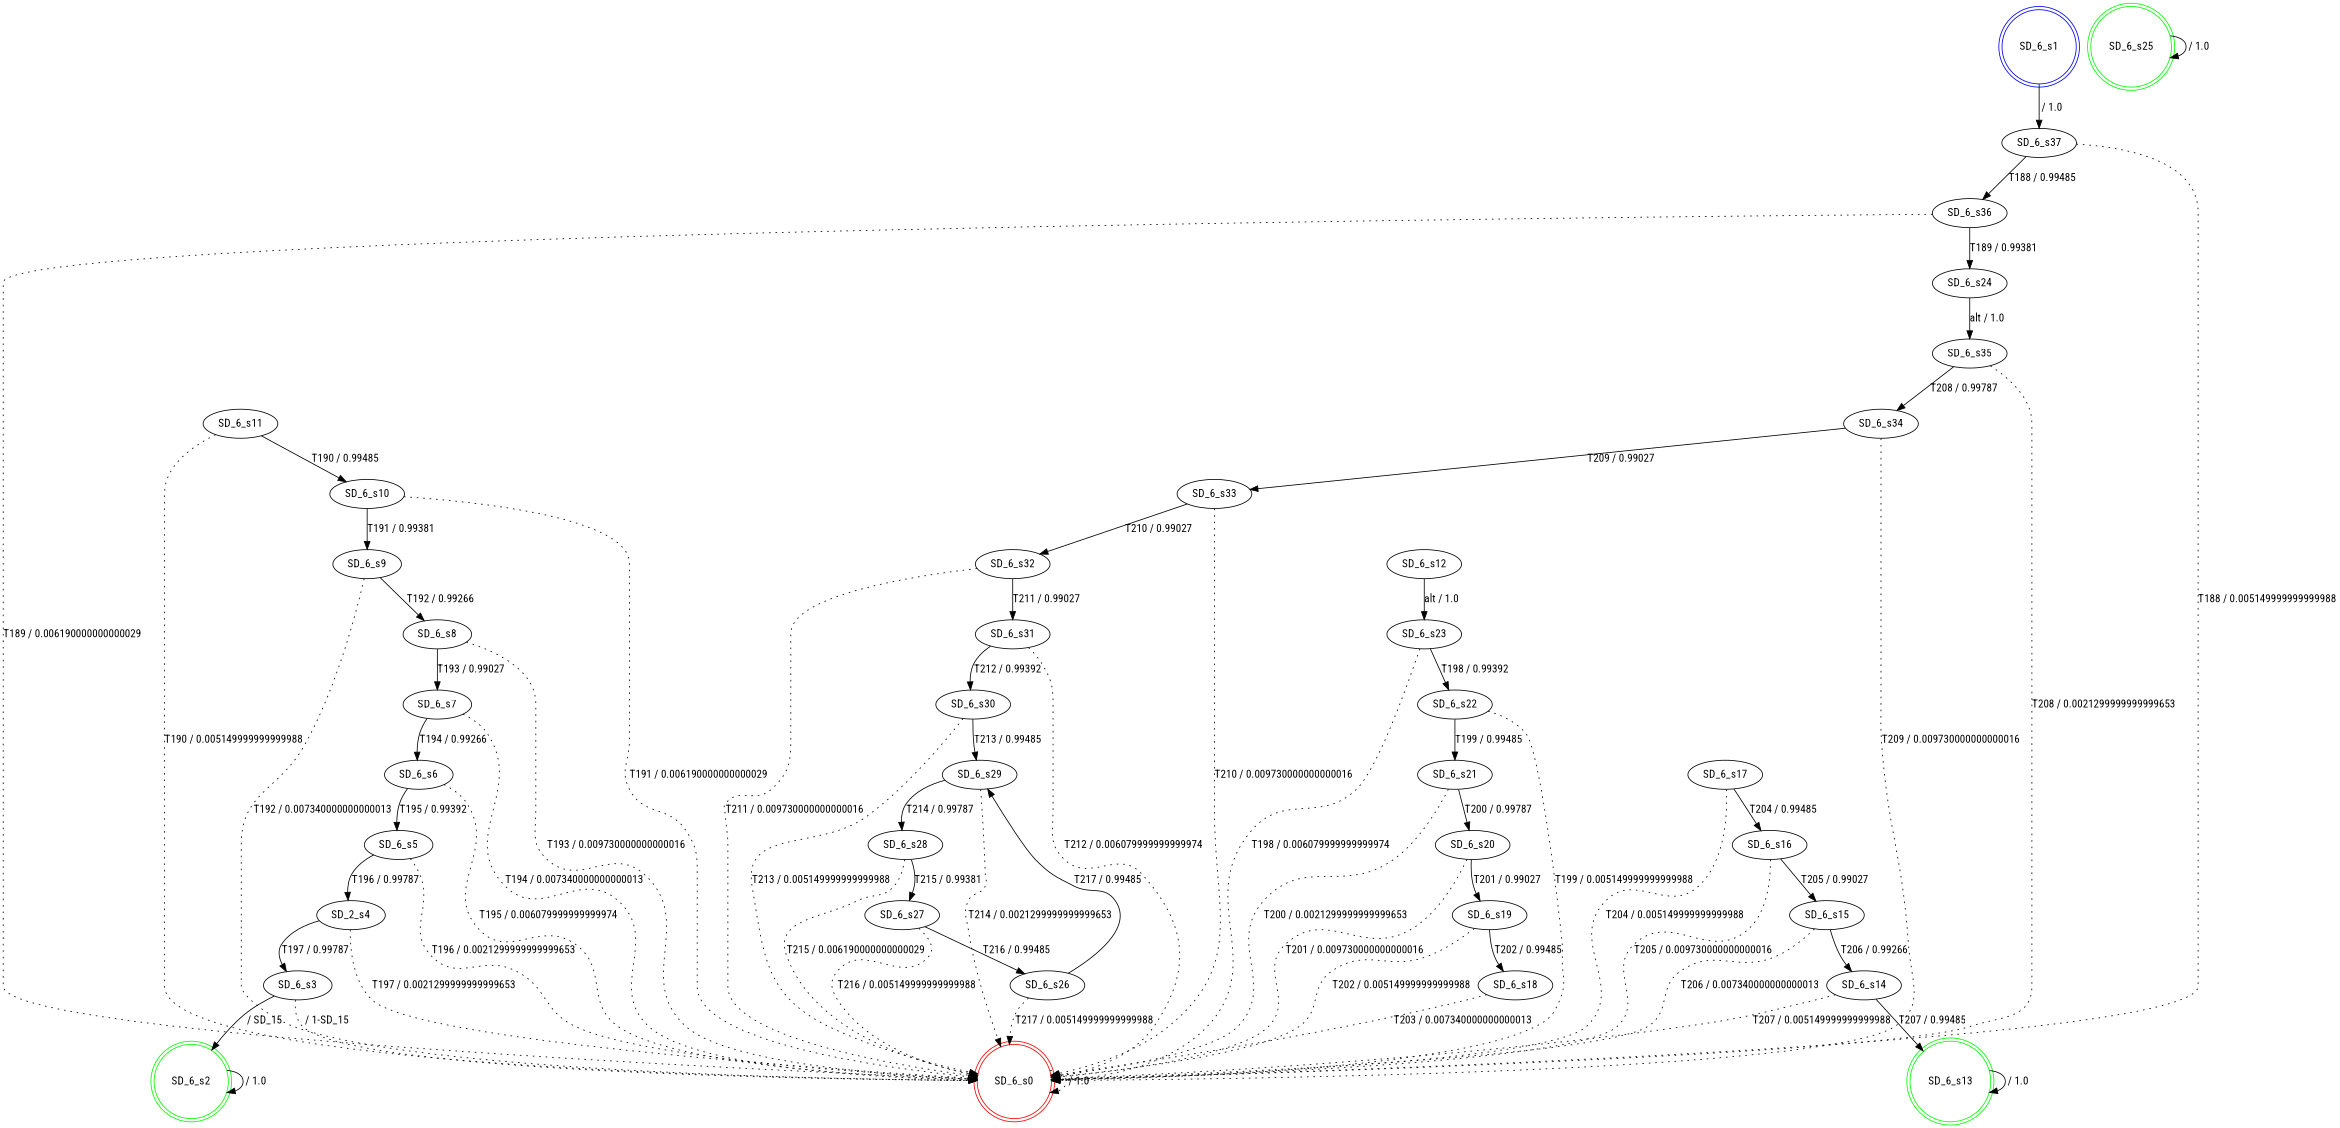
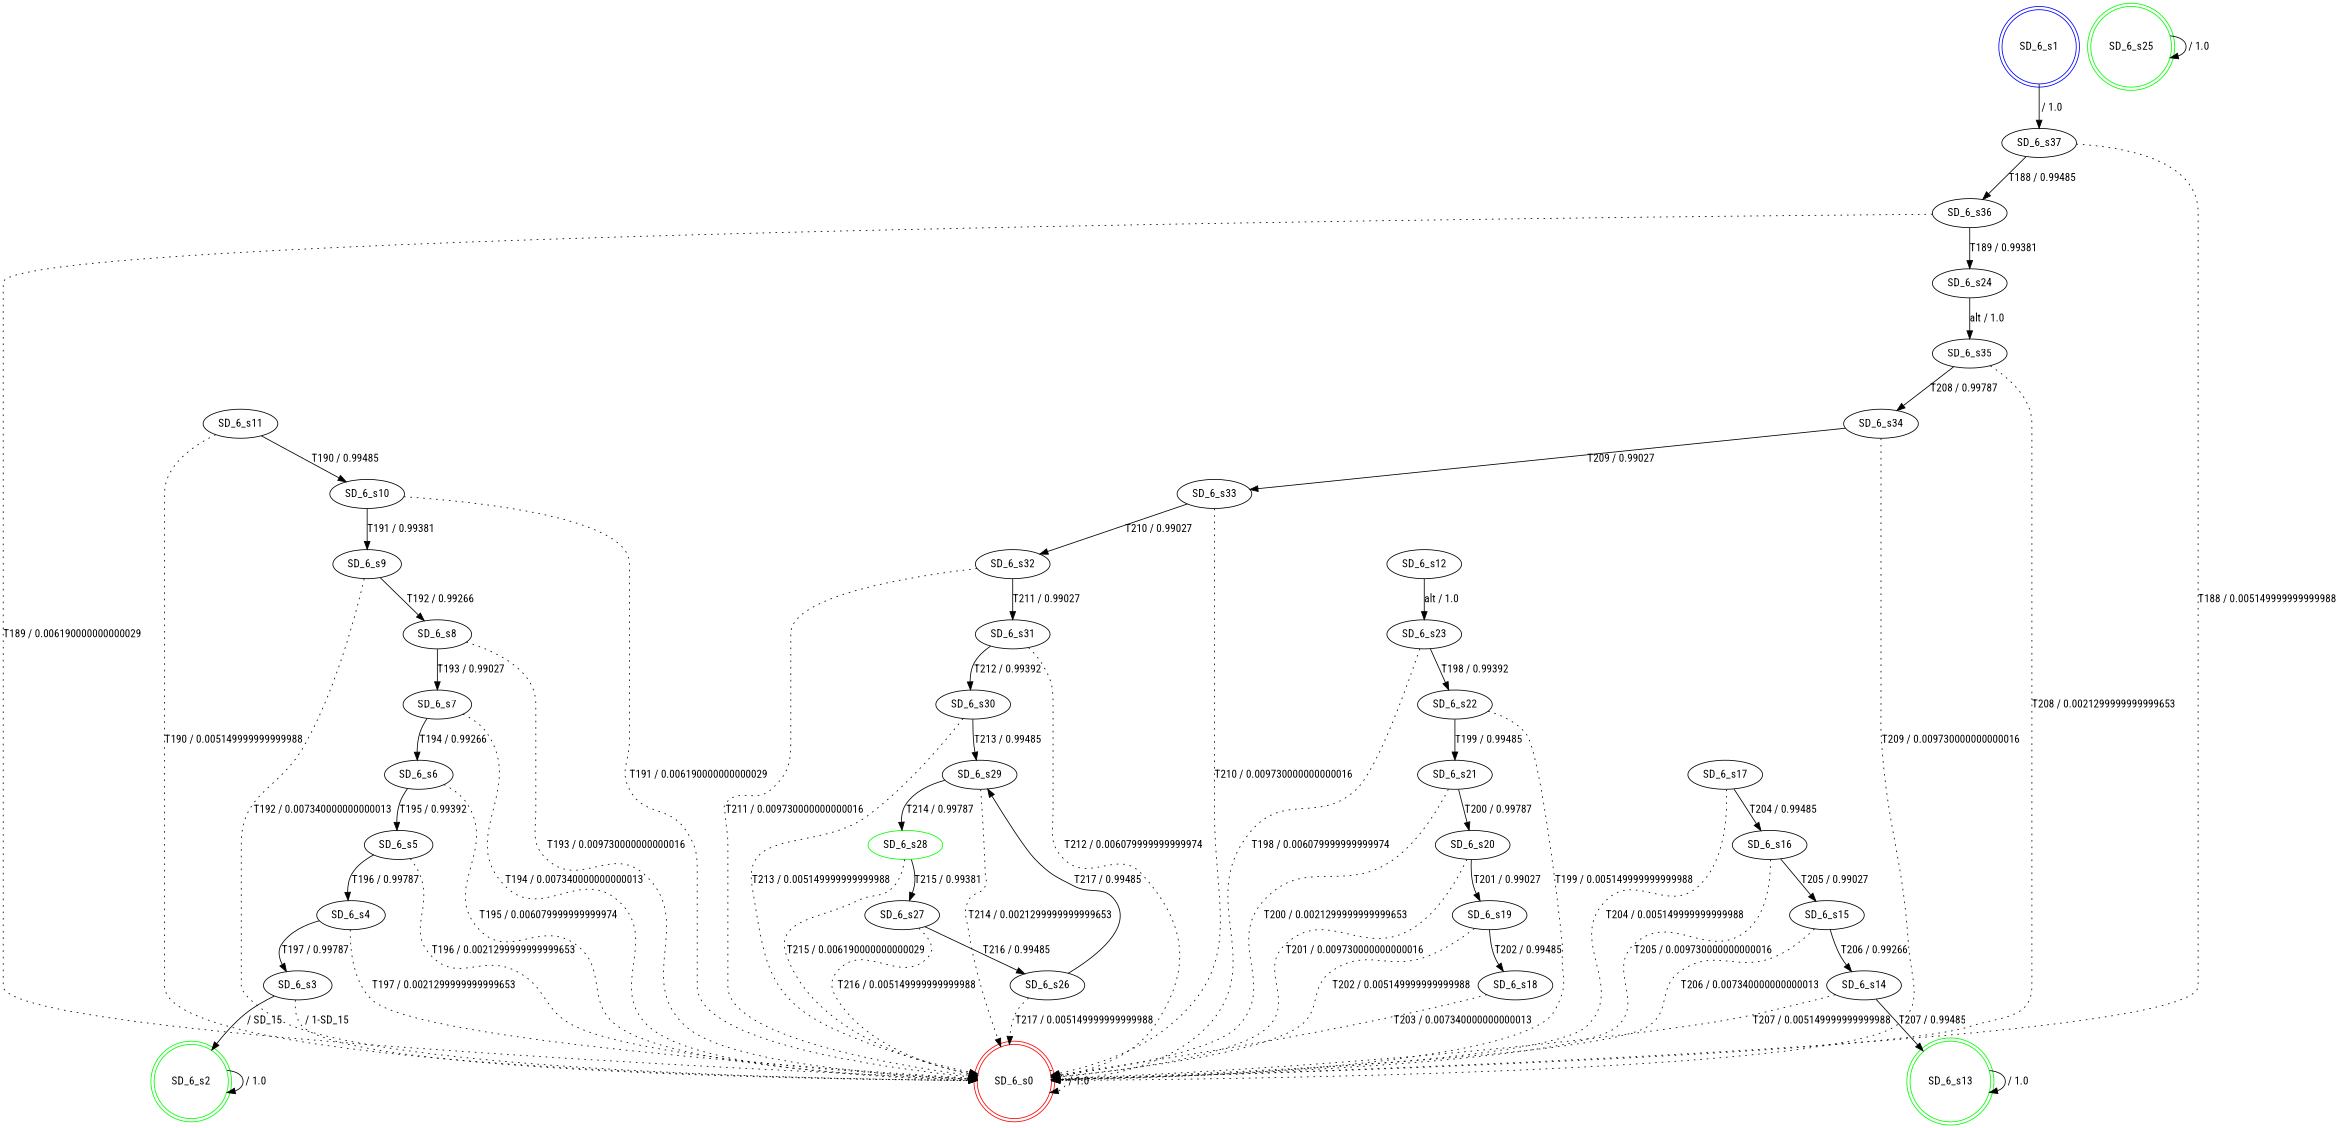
  digraph {
    fontname="Roboto Condensed"
    node [fontname="Roboto Condensed"]
    edge [fontname="Roboto Condensed"]
    n1 [color=red label=SD_6_s0 shape=doublecircle]
    n2 [color=blue label=SD_6_s1 shape=doublecircle]
    n3 [label=SD_6_s37]
    n4 [label=SD_6_s36]
    n5 [color=green label=SD_6_s2 shape=doublecircle]
    n6 [label=SD_6_s3]
-   n7 [label=SD_2_s4]
+   n7 [label=SD_6_s4]
    n8 [label=SD_6_s5]
    n9 [label=SD_6_s6]
    n10 [label=SD_6_s7]
    n11 [label=SD_6_s8]
    n12 [label=SD_6_s9]
    n13 [label=SD_6_s10]
    n14 [label=SD_6_s11]
    n15 [label=SD_6_s12]
    n16 [label=SD_6_s23]
    n17 [label=SD_6_s22]
    n18 [color=green label=SD_6_s13 shape=doublecircle]
    n19 [label=SD_6_s14]
    n20 [label=SD_6_s15]
    n21 [label=SD_6_s16]
    n22 [label=SD_6_s17]
    n23 [label=SD_6_s18]
    n24 [label=SD_6_s19]
    n25 [label=SD_6_s20]
    n26 [label=SD_6_s21]
    n27 [label=SD_6_s24]
    n28 [label=SD_6_s35]
    n29 [label=SD_6_s34]
    n30 [color=green label=SD_6_s25 shape=doublecircle]
    n31 [label=SD_6_s26]
    n32 [label=SD_6_s29]
    n33 [label=SD_6_s27]
-   n34 [label=SD_6_s28]
+   n34 [label=SD_6_s28 color=green]
    n35 [label=SD_6_s30]
    n36 [label=SD_6_s31]
    n37 [label=SD_6_s32]
    n38 [label=SD_6_s33]
    n1 -> n1 [label=" / 1.0" style=dotted]
    n2 -> n3 [label=" / 1.0"]
    n3 -> n1 [label="T188 / 0.005149999999999988" style=dotted]
    n3 -> n4 [label="T188 / 0.99485"]
    n4 -> n1 [label="T189 / 0.006190000000000029" style=dotted]
    n4 -> n27 [label="T189 / 0.99381"]
    n5 -> n5 [label=" / 1.0"]
    n6 -> n1 [label=" / 1-SD_15" style=dotted]
    n6 -> n5 [label=" / SD_15"]
    n7 -> n1 [label="T197 / 0.0021299999999999653" style=dotted]
    n7 -> n6 [label="T197 / 0.99787"]
    n8 -> n1 [label="T196 / 0.0021299999999999653" style=dotted]
    n8 -> n7 [label="T196 / 0.99787"]
    n9 -> n1 [label="T195 / 0.006079999999999974" style=dotted]
    n9 -> n8 [label="T195 / 0.99392"]
    n10 -> n1 [label="T194 / 0.007340000000000013" style=dotted]
    n10 -> n9 [label="T194 / 0.99266"]
    n11 -> n1 [label="T193 / 0.009730000000000016" style=dotted]
    n11 -> n10 [label="T193 / 0.99027"]
    n12 -> n1 [label="T192 / 0.007340000000000013" style=dotted]
    n12 -> n11 [label="T192 / 0.99266"]
    n13 -> n1 [label="T191 / 0.006190000000000029" style=dotted]
    n13 -> n12 [label="T191 / 0.99381"]
    n14 -> n1 [label="T190 / 0.005149999999999988" style=dotted]
    n14 -> n13 [label="T190 / 0.99485"]
    n15 -> n16 [label="alt / 1.0"]
    n16 -> n1 [label="T198 / 0.006079999999999974" style=dotted]
    n16 -> n17 [label="T198 / 0.99392"]
    n17 -> n1 [label="T199 / 0.005149999999999988" style=dotted]
    n17 -> n26 [label="T199 / 0.99485"]
    n18 -> n18 [label=" / 1.0"]
    n19 -> n1 [label="T207 / 0.005149999999999988" style=dotted]
    n19 -> n18 [label="T207 / 0.99485"]
    n20 -> n1 [label="T206 / 0.007340000000000013" style=dotted]
    n20 -> n19 [label="T206 / 0.99266"]
    n21 -> n1 [label="T205 / 0.009730000000000016" style=dotted]
    n21 -> n20 [label="T205 / 0.99027"]
    n22 -> n1 [label="T204 / 0.005149999999999988" style=dotted]
    n22 -> n21 [label="T204 / 0.99485"]
    n23 -> n1 [label="T203 / 0.007340000000000013" style=dotted]
    n24 -> n1 [label="T202 / 0.005149999999999988" style=dotted]
    n24 -> n23 [label="T202 / 0.99485"]
    n25 -> n1 [label="T201 / 0.009730000000000016" style=dotted]
    n25 -> n24 [label="T201 / 0.99027"]
    n26 -> n1 [label="T200 / 0.0021299999999999653" style=dotted]
    n26 -> n25 [label="T200 / 0.99787"]
    n27 -> n28 [label="alt / 1.0"]
    n28 -> n1 [label="T208 / 0.0021299999999999653" style=dotted]
    n28 -> n29 [label="T208 / 0.99787"]
    n29 -> n1 [label="T209 / 0.009730000000000016" style=dotted]
    n29 -> n38 [label="T209 / 0.99027"]
    n30 -> n30 [label=" / 1.0"]
    n31 -> n1 [label="T217 / 0.005149999999999988" style=dotted]
    n31 -> n32 [label="T217 / 0.99485"]
    n32 -> n1 [label="T214 / 0.0021299999999999653" style=dotted]
    n32 -> n34 [label="T214 / 0.99787"]
    n33 -> n1 [label="T216 / 0.005149999999999988" style=dotted]
    n33 -> n31 [label="T216 / 0.99485"]
    n34 -> n1 [label="T215 / 0.006190000000000029" style=dotted]
    n34 -> n33 [label="T215 / 0.99381"]
    n35 -> n1 [label="T213 / 0.005149999999999988" style=dotted]
    n35 -> n32 [label="T213 / 0.99485"]
    n36 -> n1 [label="T212 / 0.006079999999999974" style=dotted]
    n36 -> n35 [label="T212 / 0.99392"]
    n37 -> n1 [label="T211 / 0.009730000000000016" style=dotted]
    n37 -> n36 [label="T211 / 0.99027"]
    n38 -> n1 [label="T210 / 0.009730000000000016" style=dotted]
    n38 -> n37 [label="T210 / 0.99027"]
  }
